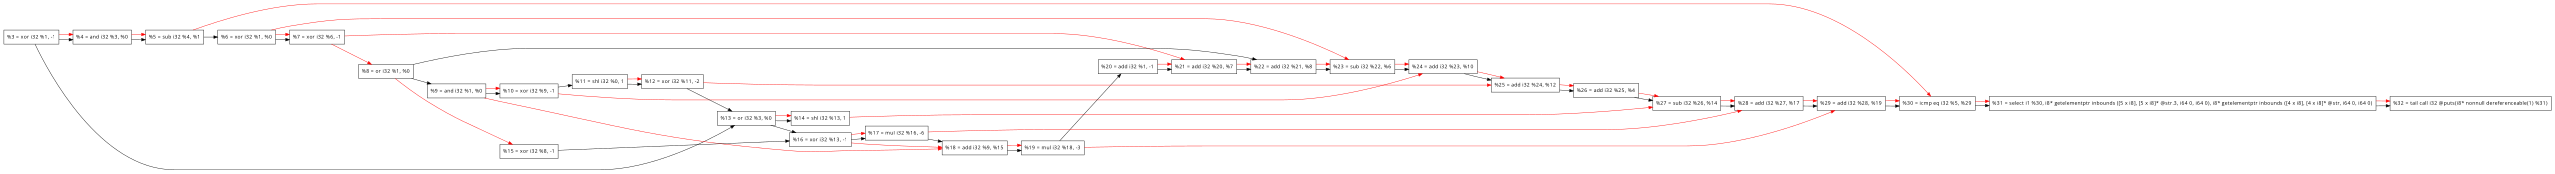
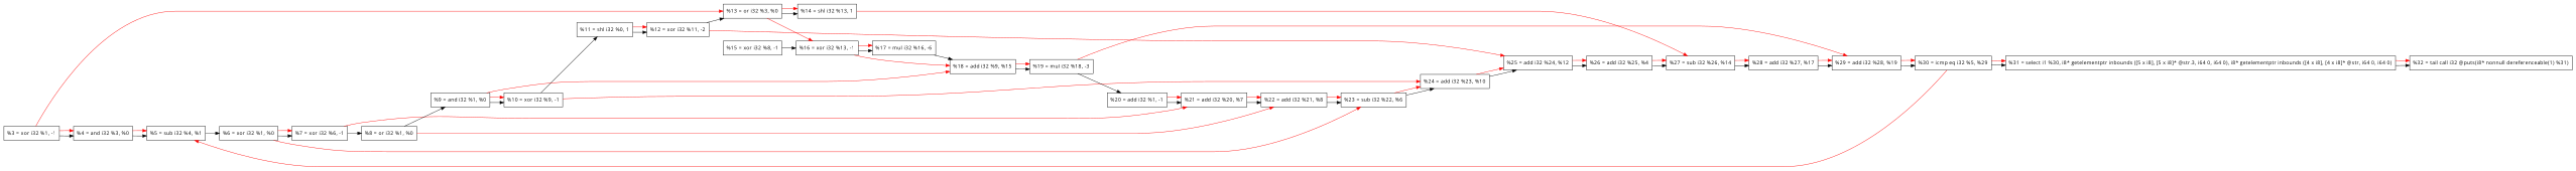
  digraph {
    fontname="Open Sans"
    rankdir=LR
    node [fontname="Open Sans" shape=record]
    edge [fontname="Open Sans" color=red]
    n1 [label="  %3 = xor i32 %1, -1"]
    n2 [label="  %4 = and i32 %3, %0"]
    n3 [label="  %13 = or i32 %3, %0"]
    n4 [label="  %5 = sub i32 %4, %1"]
    n5 [label="  %14 = shl i32 %13, 1"]
    n6 [label="  %16 = xor i32 %13, -1"]
    n7 [label="  %6 = xor i32 %1, %0"]
    n8 [label="  %30 = icmp eq i32 %5, %29"]
    n9 [label="  %26 = add i32 %25, %4"]
    n10 [label="  %27 = sub i32 %26, %14"]
    n11 [label="  %7 = xor i32 %6, -1"]
    n12 [label="  %23 = sub i32 %22, %6"]
    n13 [label="  %31 = select i1 %30, i8* getelementptr inbounds ([5 x i8], [5 x i8]* @str.3, i64 0, i64 0), i8* getelementptr inbounds ([4 x i8], [4 x i8]* @str, i64 0, i64 0)"]
    n14 [label="  %8 = or i32 %1, %0"]
    n15 [label="  %21 = add i32 %20, %7"]
    n16 [label="  %24 = add i32 %23, %10"]
    n17 [label="  %9 = and i32 %1, %0"]
    n18 [label="  %15 = xor i32 %8, -1"]
    n19 [label="  %22 = add i32 %21, %8"]
    n20 [label="  %10 = xor i32 %9, -1"]
    n21 [label="  %18 = add i32 %9, %15"]
    n22 [label="  %11 = shl i32 %0, 1"]
    n23 [label="  %19 = mul i32 %18, -3"]
    n24 [label="  %12 = xor i32 %11, -2"]
    n25 [label="  %25 = add i32 %24, %12"]
    n26 [label="  %17 = mul i32 %16, -6"]
    n27 [label="  %28 = add i32 %27, %17"]
    n28 [label="  %29 = add i32 %28, %19"]
    n29 [label="  %20 = add i32 %1, -1"]
    n30 [label="  %32 = tail call i32 @puts(i8* nonnull dereferenceable(1) %31)"]
    n1 -> n2 [color=""]
    n1 -> n2
-   n1 -> n3 [color=black]
+   n1 -> n3
    n2 -> n4 [color=""]
    n2 -> n4
    n3 -> n5 [color=""]
    n3 -> n5
-   n3 -> n6 [color=black]
+   n3 -> n6
    n4 -> n7 [color=""]
-   n4 -> n8
+   n8 -> n4
    n5 -> n10
    n6 -> n21
    n6 -> n26 [color=""]
    n6 -> n26
    n7 -> n11 [color=""]
    n7 -> n11
    n7 -> n12
    n8 -> n13 [color=""]
    n8 -> n13
    n9 -> n10 [color=""]
    n9 -> n10
    n10 -> n27 [color=""]
    n10 -> n27
-   n11 -> n14
+   n11 -> n14 [color=""]
    n11 -> n15
    n12 -> n16 [color=""]
    n12 -> n16
    n13 -> n30 [color=""]
    n13 -> n30
    n14 -> n17 [color=""]
-   n14 -> n18
-   n14 -> n19 [color=black]
+   n14 -> n19
    n15 -> n19 [color=""]
    n15 -> n19
    n16 -> n25 [color=""]
    n16 -> n25
    n17 -> n20 [color=""]
    n17 -> n20
    n17 -> n21
    n18 -> n6 [color=""]
    n19 -> n12 [color=""]
    n19 -> n12
    n20 -> n16
    n20 -> n22 [color=""]
    n21 -> n23 [color=""]
    n21 -> n23
    n22 -> n24 [color=""]
    n22 -> n24
    n23 -> n28
    n23 -> n29 [color=""]
    n24 -> n3 [color=""]
    n24 -> n25
    n25 -> n9 [color=""]
    n25 -> n9
    n26 -> n21 [color=""]
-   n26 -> n27
    n27 -> n28 [color=""]
    n27 -> n28
    n28 -> n8 [color=""]
    n28 -> n8
    n29 -> n15 [color=""]
    n29 -> n15
  }
